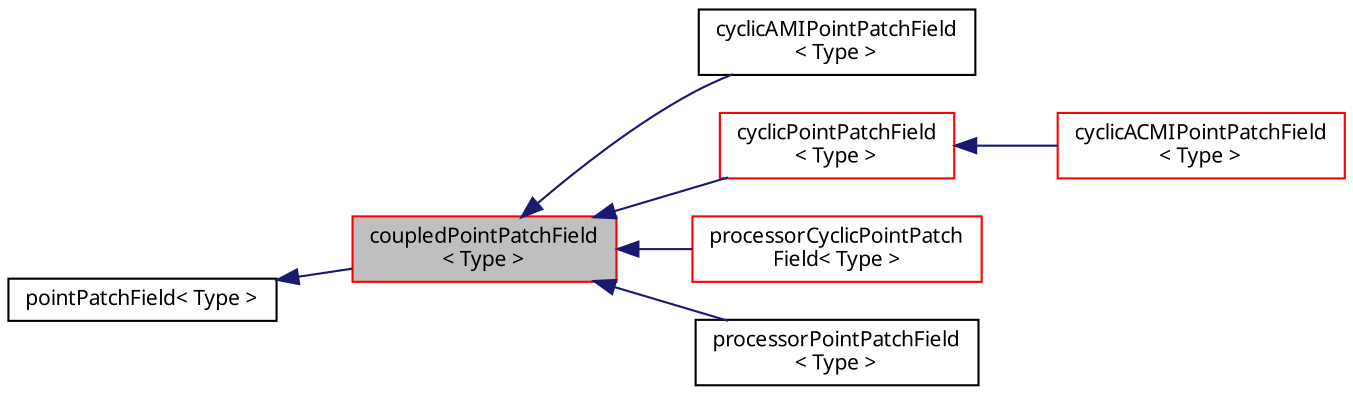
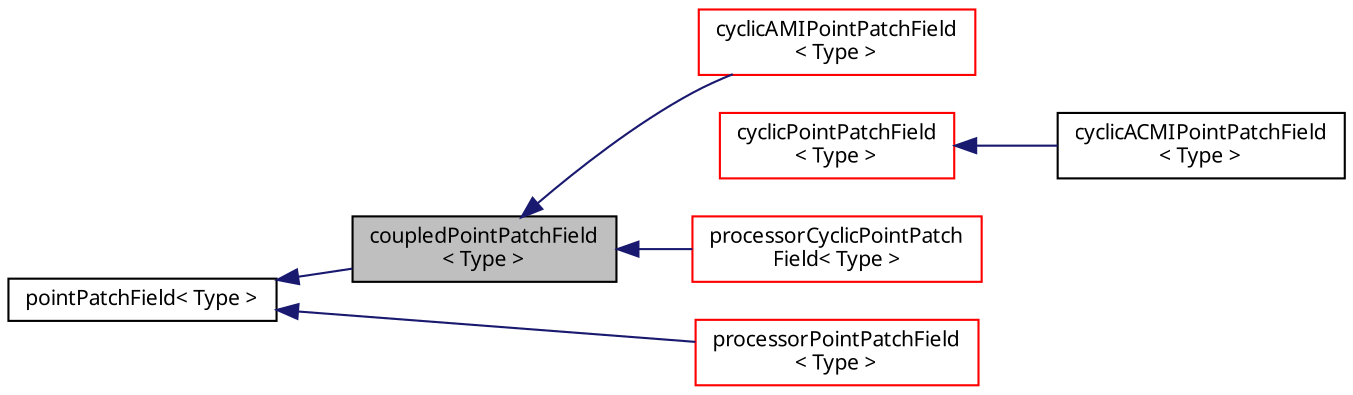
  digraph {
    fontname="Noto Sans"
    rankdir=LR
    node [color=black fontname="Noto Sans" fontsize=10 shape=record]
    edge [color=midnightblue dir=back fontname="Noto Sans" fontsize=10 labelfontname=FreeSans labelfontsize=10 style=solid]
-   n1 [color=red fillcolor=grey75 fontcolor=black height=0.2 label="coupledPointPatchField\l\< Type \>" style=filled width=0.4]
-   n2 [height=0.2 label="cyclicAMIPointPatchField\l\< Type \>" width=0.4]
+   n1 [fillcolor=grey75 fontcolor=black height=0.2 label="coupledPointPatchField\l\< Type \>" style=filled width=0.4]
+   n2 [color=red height=0.2 label="cyclicAMIPointPatchField\l\< Type \>" width=0.4]
    n3 [color=red height=0.2 label="cyclicPointPatchField\l\< Type \>" width=0.4]
    n4 [color=red height=0.2 label="processorCyclicPointPatch\lField\< Type \>" width=0.4]
-   n5 [height=0.2 label="processorPointPatchField\l\< Type \>" width=0.4]
-   n6 [color=red height=0.2 label="cyclicACMIPointPatchField\l\< Type \>" width=0.4]
+   n5 [color=red height=0.2 label="processorPointPatchField\l\< Type \>" width=0.4]
+   n6 [height=0.2 label="cyclicACMIPointPatchField\l\< Type \>" width=0.4]
    n7 [height=0.2 label="pointPatchField\< Type \>" width=0.4]
    n1 -> n2
-   n1 -> n3
    n1 -> n4
-   n1 -> n5
+   n7 -> n5
    n3 -> n6
    n7 -> n1
  }
